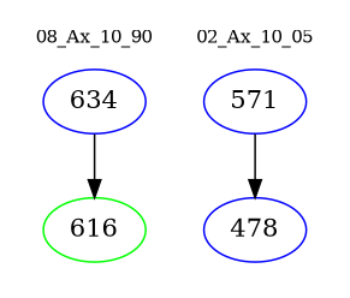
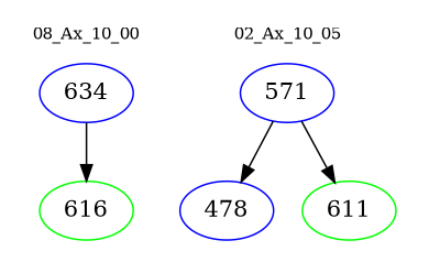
  digraph {
    node [color=blue]
    edge [color=black]
    n1 [label=634]
    n2 [color=green label=616]
    n3 [label=571]
    n4 [label=478]
+   n5 [color=green label=611]
    subgraph cluster_1 {
      color=white
      fontsize=10
-     label="08_Ax_10_90"
+     label="08_Ax_10_00"
      n1
      n2
    }
    subgraph cluster_2 {
      color=white
      fontsize=10
      label="02_Ax_10_05"
      n3
      n4
+     n5
    }
    n1 -> n2
    n3 -> n4
+   n3 -> n5
  }
